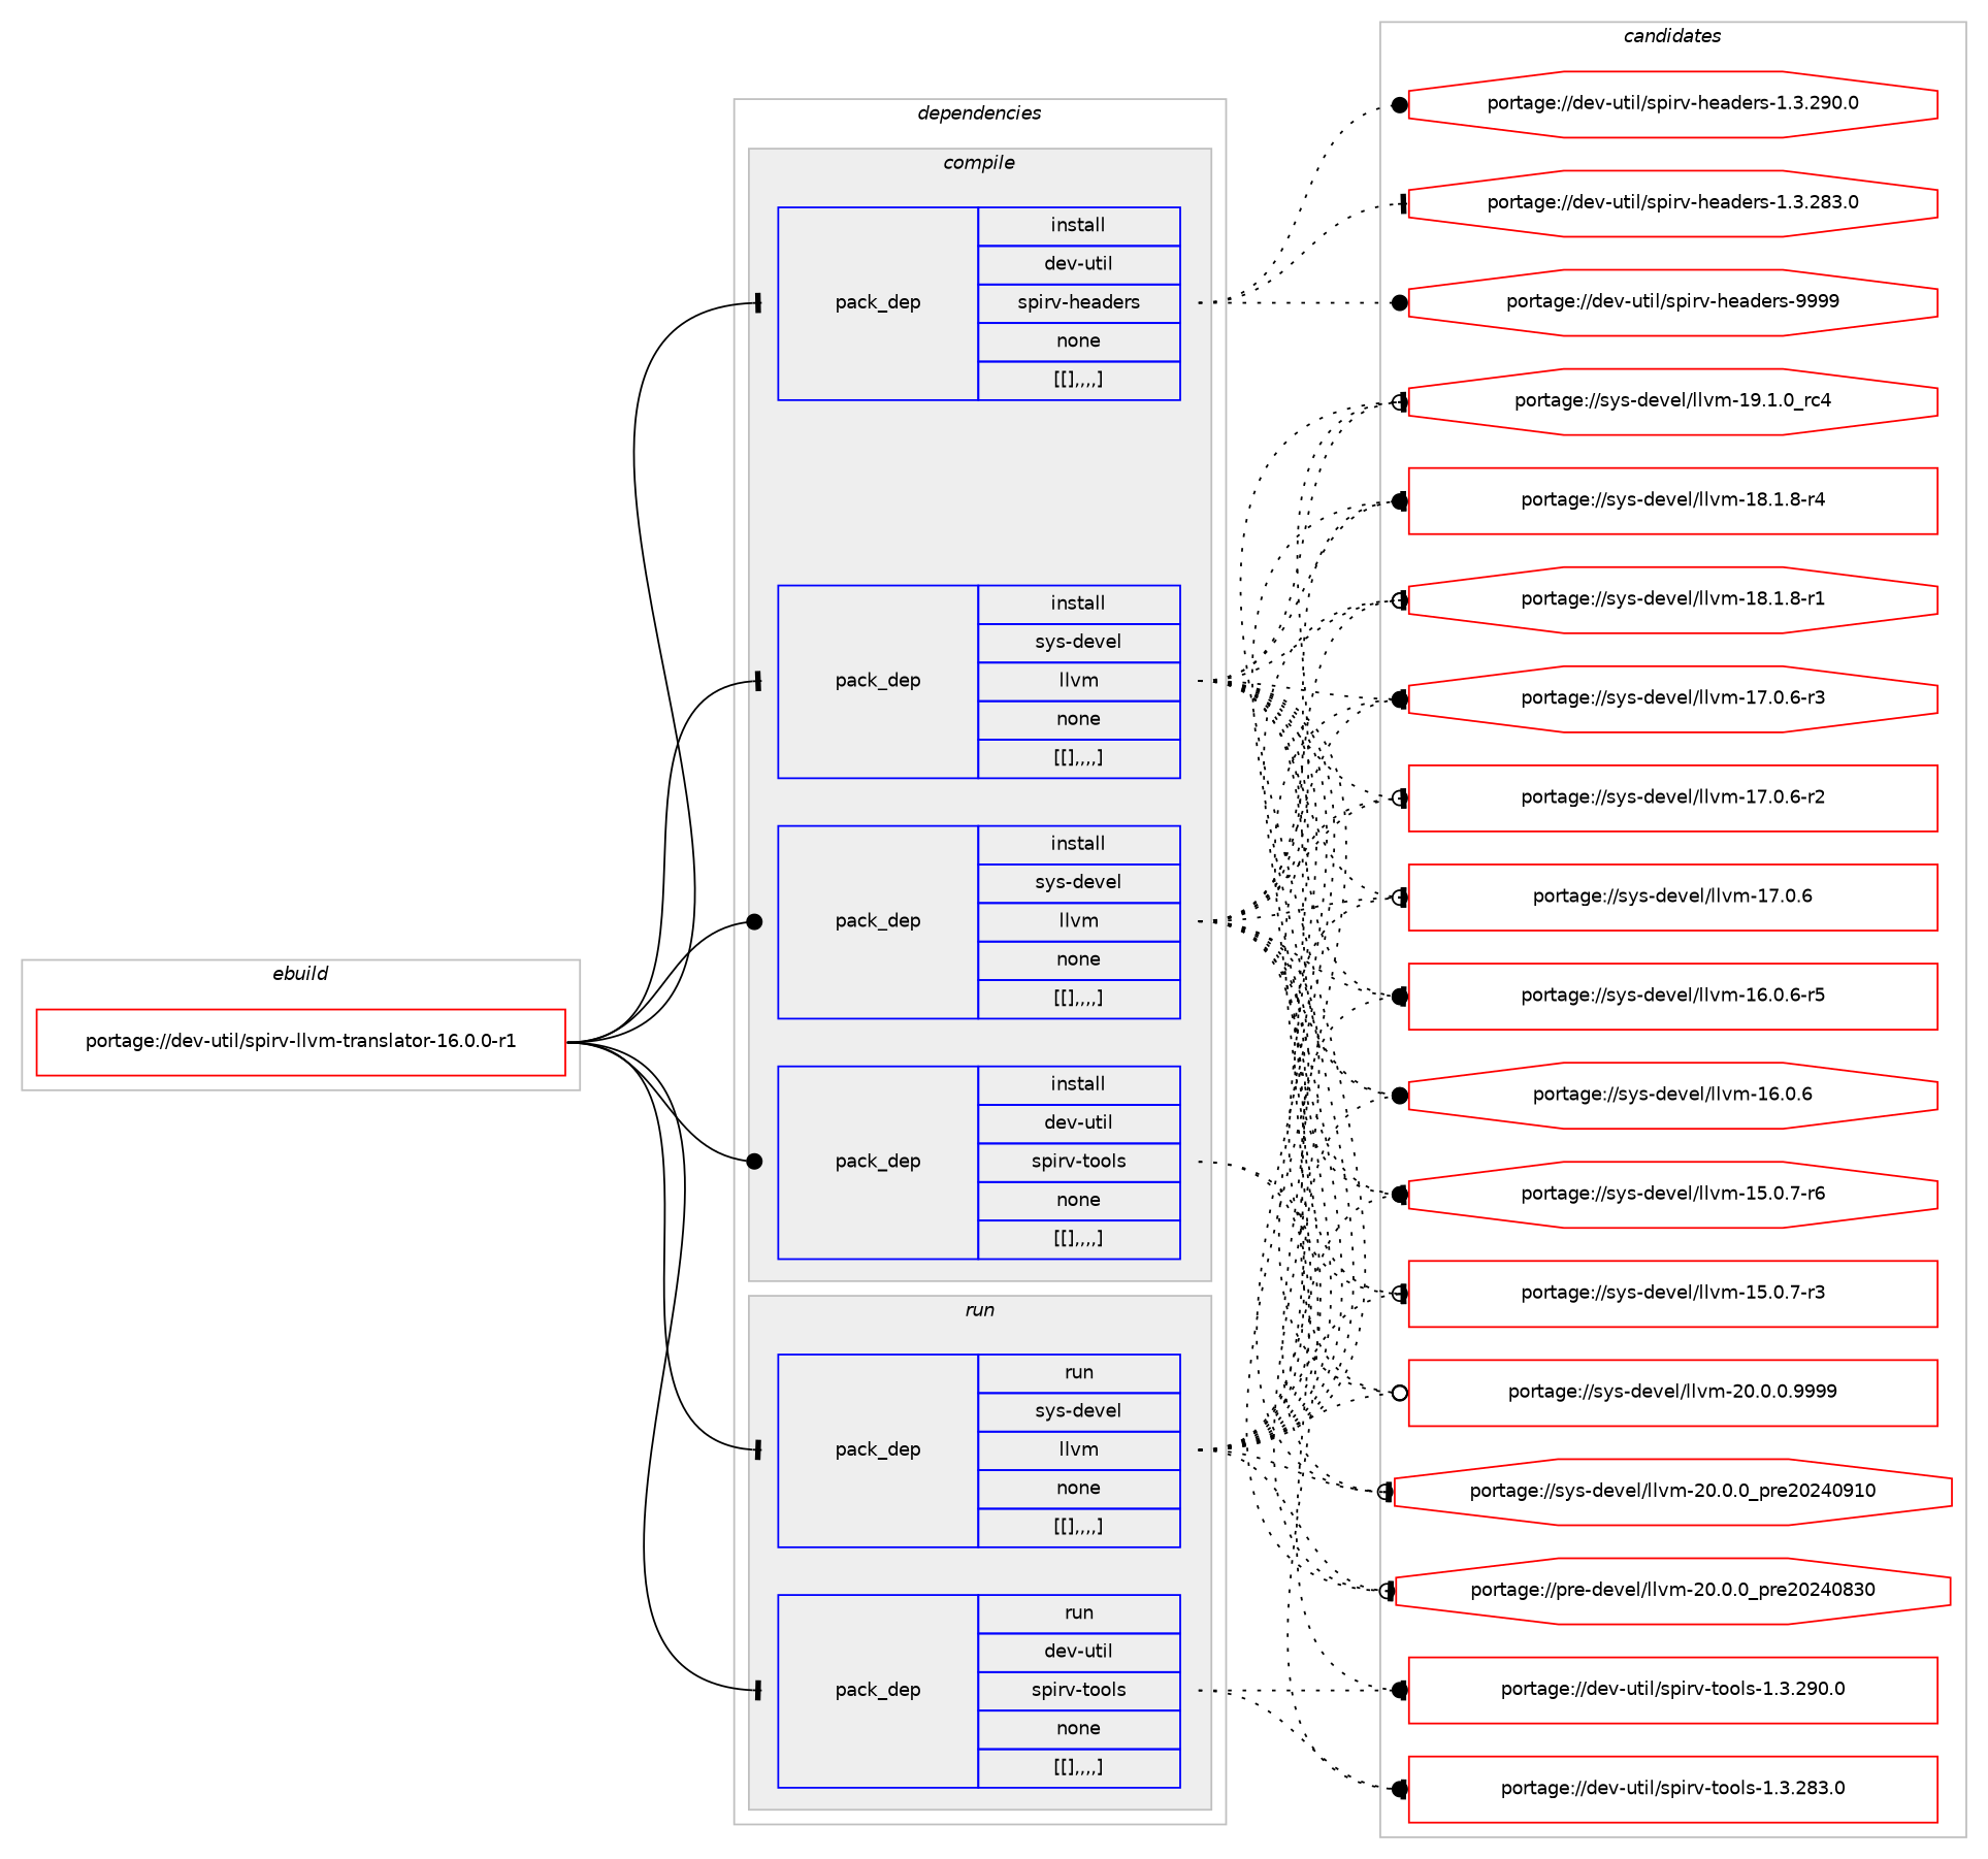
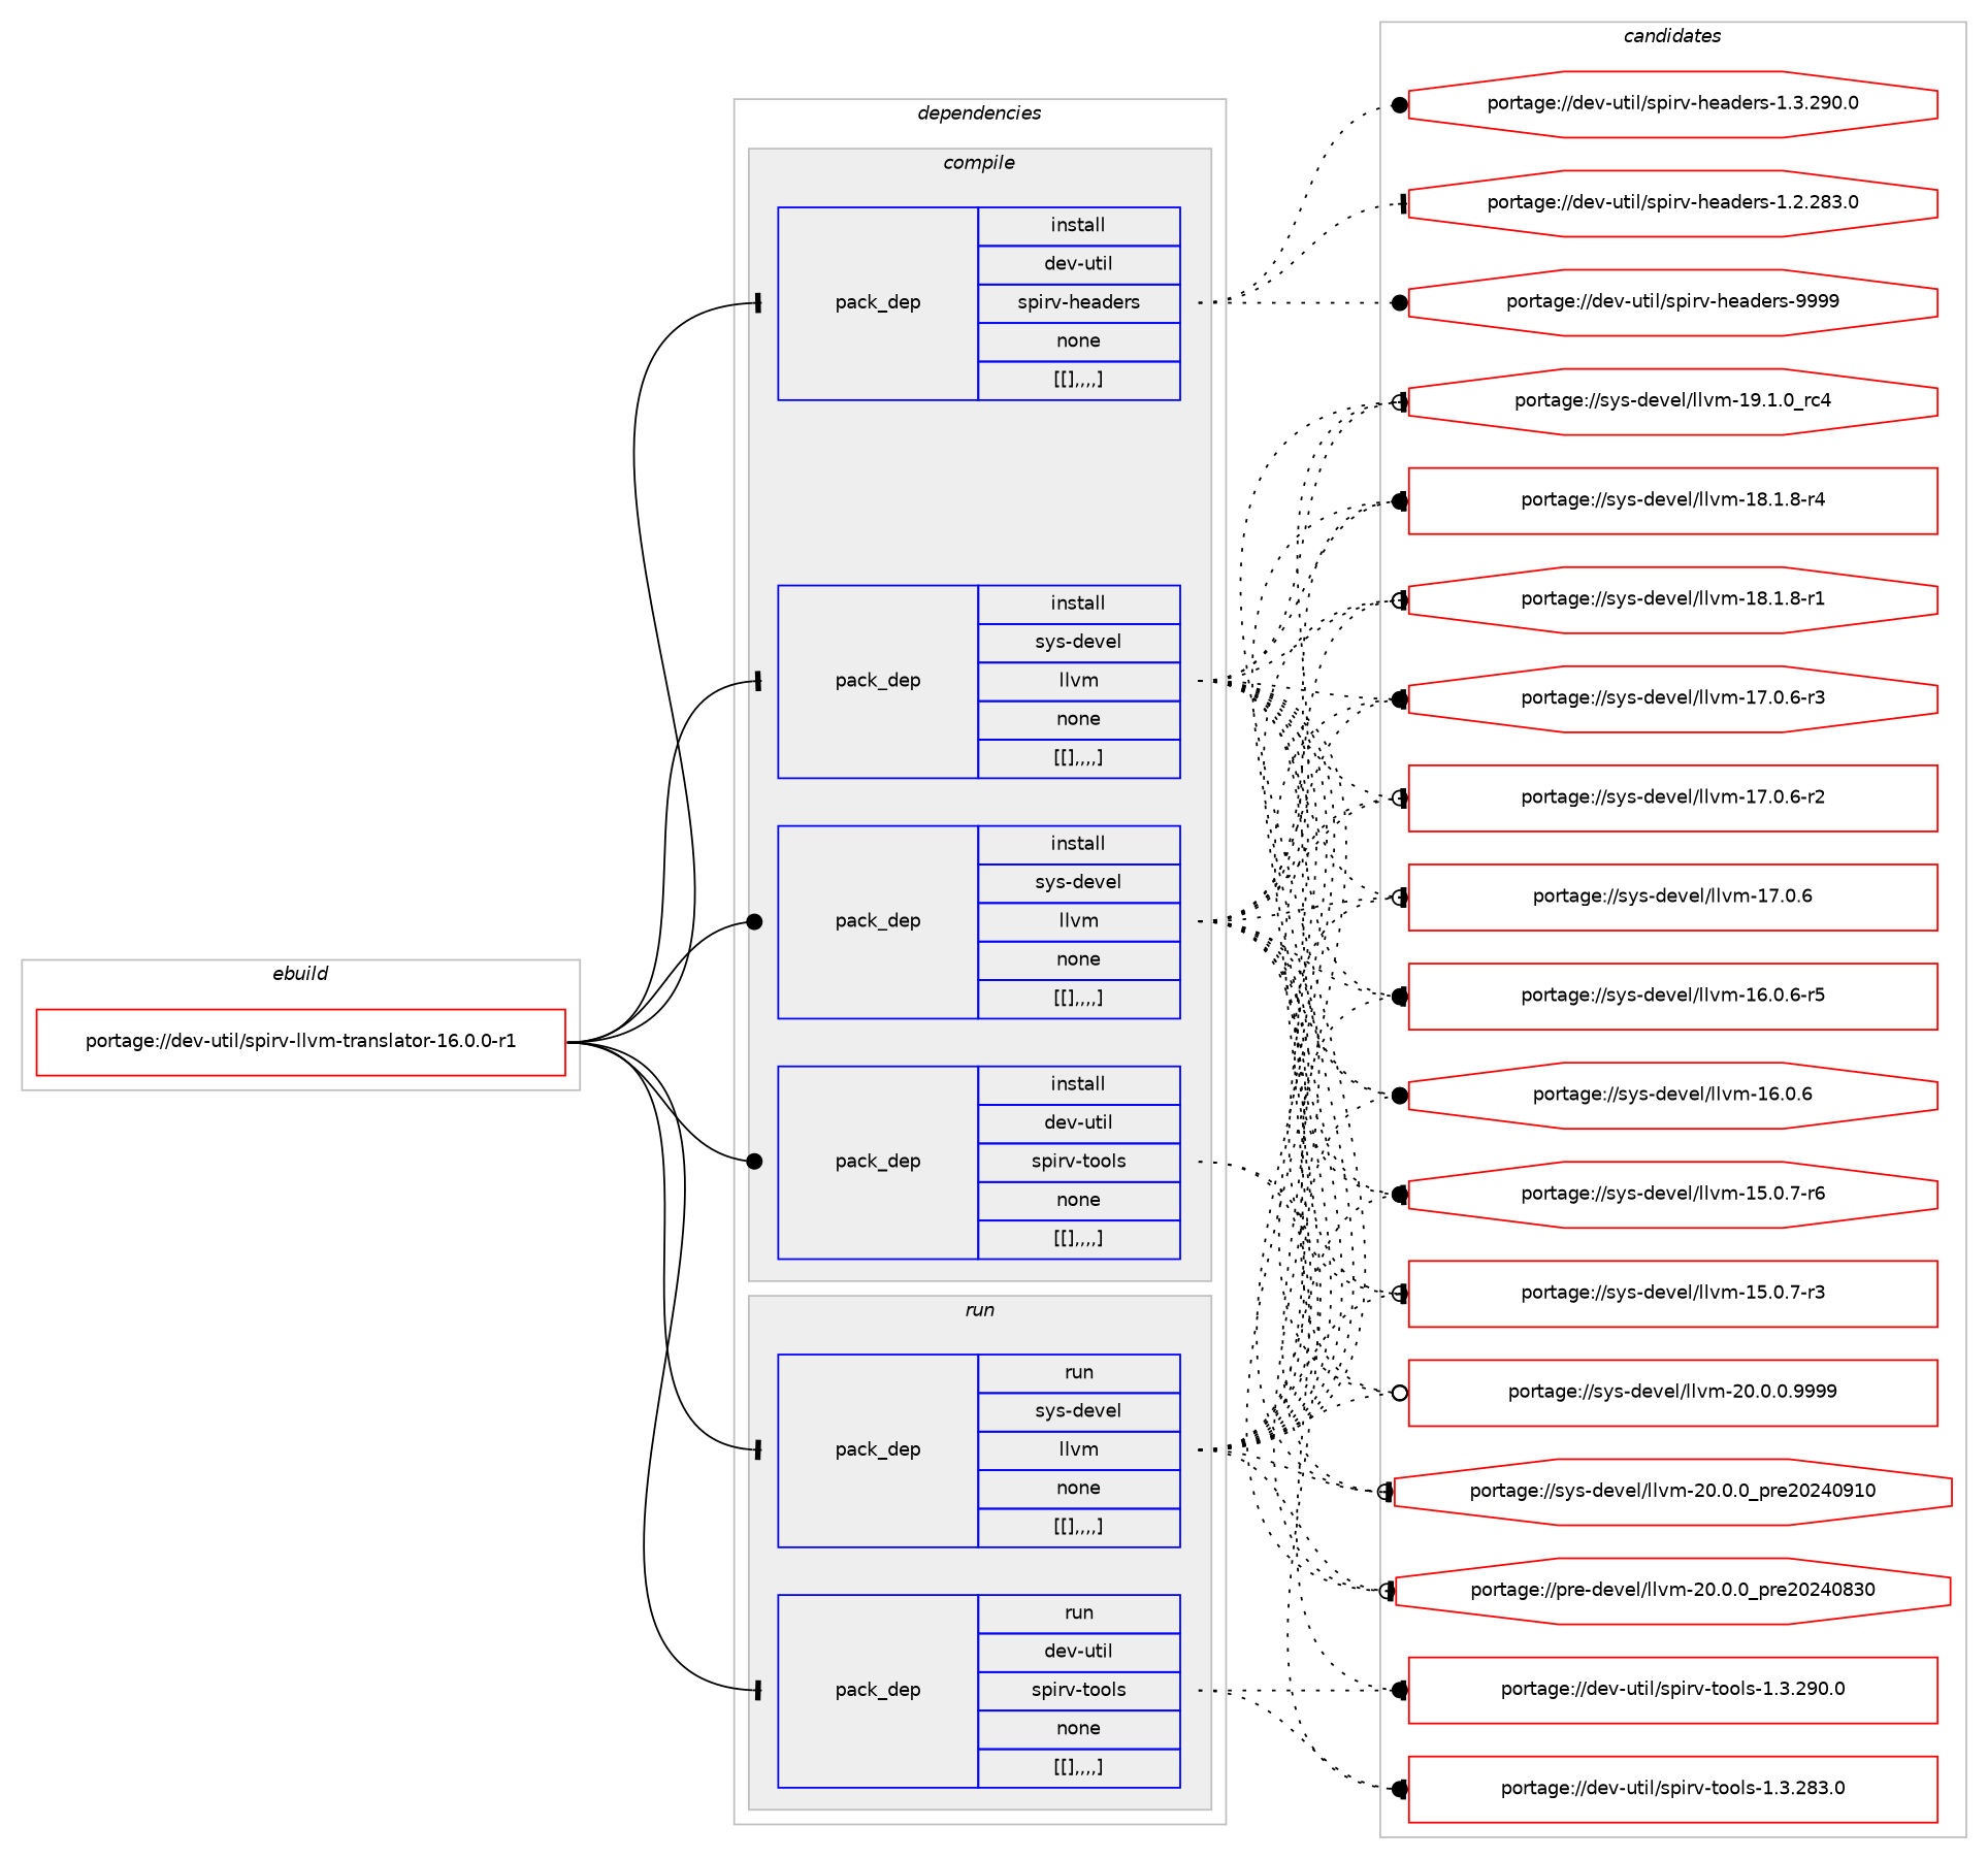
  digraph {
    compound=true
    concentrate=true
    fontname=Helvetica
    fontsize=10
    newrank=true
    rankdir=LR
    ranksep=1.5
    node [color=red fontname=Helvetica fontsize=10 shape=octagon]
    edge [arrowhead=tee headport=w style=dotted tailport=e weight=100]
    n1 [label="portage://dev-util/spirv-llvm-translator-16.0.0-r1" shape=box width=4]
    n2 [color=blue label=<<TABLE BORDER="0" CELLBORDER="1" CELLSPACING="0" CELLPADDING="4" WIDTH="220"><TR><TD ROWSPAN="6" CELLPADDING="30">pack_dep</TD></TR><TR><TD WIDTH="110">install</TD></TR><TR><TD>dev-util</TD></TR><TR><TD>spirv-headers</TD></TR><TR><TD>none</TD></TR><TR><TD>[[],,,,]</TD></TR></TABLE>> shape=none]
    n3 [color=blue label=<<TABLE BORDER="0" CELLBORDER="1" CELLSPACING="0" CELLPADDING="4" WIDTH="220"><TR><TD ROWSPAN="6" CELLPADDING="30">pack_dep</TD></TR><TR><TD WIDTH="110">install</TD></TR><TR><TD>dev-util</TD></TR><TR><TD>spirv-tools</TD></TR><TR><TD>none</TD></TR><TR><TD>[[],,,,]</TD></TR></TABLE>> shape=none]
    n4 [color=blue label=<<TABLE BORDER="0" CELLBORDER="1" CELLSPACING="0" CELLPADDING="4" WIDTH="220"><TR><TD ROWSPAN="6" CELLPADDING="30">pack_dep</TD></TR><TR><TD WIDTH="110">install</TD></TR><TR><TD>sys-devel</TD></TR><TR><TD>llvm</TD></TR><TR><TD>none</TD></TR><TR><TD>[[],,,,]</TD></TR></TABLE>> shape=none]
    n5 [color=blue label=<<TABLE BORDER="0" CELLBORDER="1" CELLSPACING="0" CELLPADDING="4" WIDTH="220"><TR><TD ROWSPAN="6" CELLPADDING="30">pack_dep</TD></TR><TR><TD WIDTH="110">install</TD></TR><TR><TD>sys-devel</TD></TR><TR><TD>llvm</TD></TR><TR><TD>none</TD></TR><TR><TD>[[],,,,]</TD></TR></TABLE>> shape=none]
    n6 [color=blue label=<<TABLE BORDER="0" CELLBORDER="1" CELLSPACING="0" CELLPADDING="4" WIDTH="220"><TR><TD ROWSPAN="6" CELLPADDING="30">pack_dep</TD></TR><TR><TD WIDTH="110">run</TD></TR><TR><TD>dev-util</TD></TR><TR><TD>spirv-tools</TD></TR><TR><TD>none</TD></TR><TR><TD>[[],,,,]</TD></TR></TABLE>> shape=none]
    n7 [color=blue label=<<TABLE BORDER="0" CELLBORDER="1" CELLSPACING="0" CELLPADDING="4" WIDTH="220"><TR><TD ROWSPAN="6" CELLPADDING="30">pack_dep</TD></TR><TR><TD WIDTH="110">run</TD></TR><TR><TD>sys-devel</TD></TR><TR><TD>llvm</TD></TR><TR><TD>none</TD></TR><TR><TD>[[],,,,]</TD></TR></TABLE>> shape=none]
    n8 [label="portage://dev-util/spirv-headers-9999" width=4]
    n9 [label="portage://dev-util/spirv-headers-1.3.290.0" width=4]
-   n10 [label="portage://dev-util/spirv-headers-1.3.283.0" width=4]
+   n10 [label="portage://dev-util/spirv-headers-1.2.283.0" width=4]
    n11 [label="portage://dev-util/spirv-tools-1.3.290.0" shape=box width=4]
    n12 [label="portage://dev-util/spirv-tools-1.3.283.0" shape=box width=4]
    n13 [label="portage://sys-devel/llvm-20.0.0.9999" shape=box width=4]
    n14 [label="portage://sys-devel/llvm-20.0.0_pre20240910" width=4]
    n15 [label="portage://pre-devel/llvm-20.0.0_pre20240830" width=4]
    n16 [label="portage://sys-devel/llvm-19.1.0_rc4" width=4]
    n17 [label="portage://sys-devel/llvm-18.1.8-r4" shape=box width=4]
    n18 [label="portage://sys-devel/llvm-18.1.8-r1" width=4]
    n19 [label="portage://sys-devel/llvm-17.0.6-r3" width=4]
    n20 [label="portage://sys-devel/llvm-17.0.6-r2" shape=box width=4]
    n21 [label="portage://sys-devel/llvm-17.0.6" shape=box width=4]
    n22 [label="portage://sys-devel/llvm-16.0.6-r5" shape=box width=4]
    n23 [label="portage://sys-devel/llvm-16.0.6" width=4]
    n24 [label="portage://sys-devel/llvm-15.0.7-r6" width=4]
    n25 [label="portage://sys-devel/llvm-15.0.7-r3" shape=box width=4]
    subgraph cluster_1 {
      color=gray
      label=<<i>ebuild</i>>
      n1
    }
    subgraph cluster_2 {
      color=gray
      label=<<i>dependencies</i>>
      subgraph cluster_3 {
        color=gray
        fillcolor="#eeeeee"
        label=<<i>compile</i>>
        style=filled
        subgraph sub_4 {
          color=gray
          fillcolor="#eeeeee"
          label=<<i>compile</i>>
          style=filled
          n2
        }
        subgraph sub_5 {
          color=gray
          fillcolor="#eeeeee"
          label=<<i>compile</i>>
          style=filled
          n3
        }
        subgraph sub_6 {
          color=gray
          fillcolor="#eeeeee"
          label=<<i>compile</i>>
          style=filled
          n4
        }
        subgraph sub_7 {
          color=gray
          fillcolor="#eeeeee"
          label=<<i>compile</i>>
          style=filled
          n5
        }
      }
      subgraph cluster_8 {
        color=gray
        fillcolor="#eeeeee"
        label=<<i>compile and run</i>>
        style=filled
      }
      subgraph cluster_9 {
        color=gray
        fillcolor="#eeeeee"
        label=<<i>run</i>>
        style=filled
        subgraph sub_10 {
          color=gray
          fillcolor="#eeeeee"
          label=<<i>run</i>>
          style=filled
          n6
        }
        subgraph sub_11 {
          color=gray
          fillcolor="#eeeeee"
          label=<<i>run</i>>
          style=filled
          n7
        }
      }
    }
    subgraph cluster_12 {
      color=gray
      label=<<i>candidates</i>>
      rank=same
      subgraph sub_13 {
        color=black
        label=<<i>candidates</i>>
        nodesep=1
        rank=same
        n8
        n9
        n10
      }
      subgraph sub_14 {
        color=black
        label=<<i>candidates</i>>
        nodesep=1
        rank=same
        n11
        n12
      }
      subgraph sub_15 {
        color=black
        label=<<i>candidates</i>>
        nodesep=1
        rank=same
        n13
        n14
        n15
        n16
        n17
        n18
        n19
        n20
        n21
        n22
        n23
        n24
        n25
      }
      subgraph sub_16 {
        color=black
        label=<<i>candidates</i>>
        nodesep=1
        rank=same
        n13
        n14
        n15
        n16
        n17
        n18
        n19
        n20
        n21
        n22
        n23
        n24
        n25
      }
      subgraph sub_17 {
        color=black
        label=<<i>candidates</i>>
        nodesep=1
        rank=same
        n11
        n12
      }
      subgraph sub_18 {
        color=black
        label=<<i>candidates</i>>
        nodesep=1
        rank=same
        n13
        n14
        n15
        n16
        n17
        n18
        n19
        n20
        n21
        n22
        n23
        n24
        n25
      }
    }
    n1 -> n2 [style=solid weight=20]
    n1 -> n3 [arrowhead=dot style=solid weight=20]
    n1 -> n4 [style=solid weight=20]
    n1 -> n5 [arrowhead=dot style=solid weight=20]
    n1 -> n6 [style=solid weight=20]
    n1 -> n7 [style=solid weight=20]
    n2 -> n8 [arrowhead=dot]
    n2 -> n9 [arrowhead=dot]
    n2 -> n10
    n3 -> n11 [arrowhead=dot]
    n3 -> n12
    n4 -> n13 [arrowhead=odot]
    n4 -> n14
    n4 -> n15 [arrowhead=odot]
    n4 -> n16 [arrowhead=odot]
    n4 -> n17
    n4 -> n18 [arrowhead=odot]
    n4 -> n19 [arrowhead=odot]
    n4 -> n20 [arrowhead=odot]
    n4 -> n21
    n4 -> n22
    n4 -> n23 [arrowhead=odot]
    n4 -> n24 [arrowhead=dot]
    n4 -> n25 [arrowhead=odot]
    n5 -> n13 [arrowhead=odot]
    n5 -> n14 [arrowhead=odot]
    n5 -> n15
    n5 -> n16
    n5 -> n17 [arrowhead=dot]
    n5 -> n18 [arrowhead=odot]
    n5 -> n19 [arrowhead=dot]
    n5 -> n20
    n5 -> n21 [arrowhead=odot]
    n5 -> n22 [arrowhead=dot]
    n5 -> n23 [arrowhead=odot]
    n5 -> n24 [arrowhead=odot]
    n5 -> n25
    n6 -> n11
    n6 -> n12 [arrowhead=dot]
    n7 -> n13 [arrowhead=odot]
    n7 -> n14
    n7 -> n15
    n7 -> n16
    n7 -> n17
    n7 -> n18
    n7 -> n19
    n7 -> n20
    n7 -> n21
    n7 -> n22 [arrowhead=dot]
    n7 -> n23 [arrowhead=dot]
    n7 -> n24
    n7 -> n25
  }
